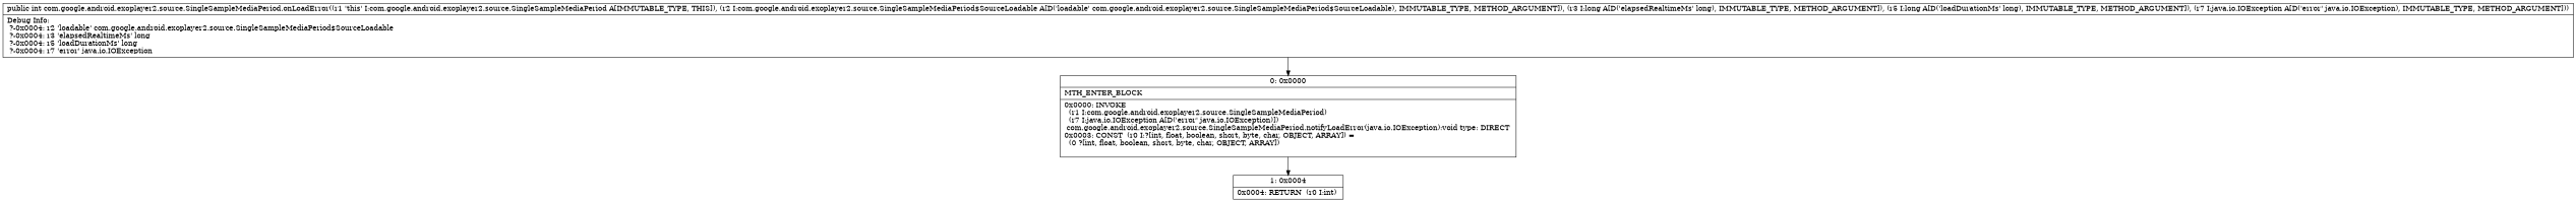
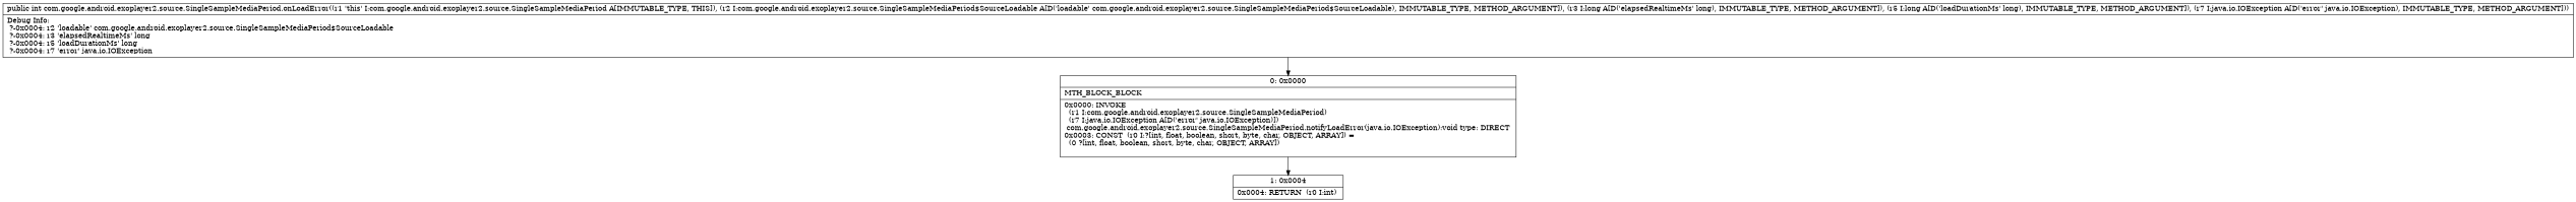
  digraph {
    node [shape=record]
-   n1 [label="{0\:\ 0x0000|MTH_ENTER_BLOCK\l|0x0000: INVOKE  \l  (r1 I:com.google.android.exoplayer2.source.SingleSampleMediaPeriod)\l  (r7 I:java.io.IOException A[D('error' java.io.IOException)])\l com.google.android.exoplayer2.source.SingleSampleMediaPeriod.notifyLoadError(java.io.IOException):void type: DIRECT \l0x0003: CONST  (r0 I:?[int, float, boolean, short, byte, char, OBJECT, ARRAY]) = \l  (0 ?[int, float, boolean, short, byte, char, OBJECT, ARRAY])\l \l}"]
+   n1 [label="{0\:\ 0x0000|MTH_BLOCK_BLOCK\l|0x0000: INVOKE  \l  (r1 I:com.google.android.exoplayer2.source.SingleSampleMediaPeriod)\l  (r7 I:java.io.IOException A[D('error' java.io.IOException)])\l com.google.android.exoplayer2.source.SingleSampleMediaPeriod.notifyLoadError(java.io.IOException):void type: DIRECT \l0x0003: CONST  (r0 I:?[int, float, boolean, short, byte, char, OBJECT, ARRAY]) = \l  (0 ?[int, float, boolean, short, byte, char, OBJECT, ARRAY])\l \l}"]
    n2 [label="{1\:\ 0x0004|0x0004: RETURN  (r0 I:int) \l}"]
    n3 [label="{public int com.google.android.exoplayer2.source.SingleSampleMediaPeriod.onLoadError((r1 'this' I:com.google.android.exoplayer2.source.SingleSampleMediaPeriod A[IMMUTABLE_TYPE, THIS]), (r2 I:com.google.android.exoplayer2.source.SingleSampleMediaPeriod$SourceLoadable A[D('loadable' com.google.android.exoplayer2.source.SingleSampleMediaPeriod$SourceLoadable), IMMUTABLE_TYPE, METHOD_ARGUMENT]), (r3 I:long A[D('elapsedRealtimeMs' long), IMMUTABLE_TYPE, METHOD_ARGUMENT]), (r5 I:long A[D('loadDurationMs' long), IMMUTABLE_TYPE, METHOD_ARGUMENT]), (r7 I:java.io.IOException A[D('error' java.io.IOException), IMMUTABLE_TYPE, METHOD_ARGUMENT]))  | Debug Info:\l  ?\-0x0004: r2 'loadable' com.google.android.exoplayer2.source.SingleSampleMediaPeriod$SourceLoadable\l  ?\-0x0004: r3 'elapsedRealtimeMs' long\l  ?\-0x0004: r5 'loadDurationMs' long\l  ?\-0x0004: r7 'error' java.io.IOException\l}"]
    n1 -> n2
    n3 -> n1
  }
